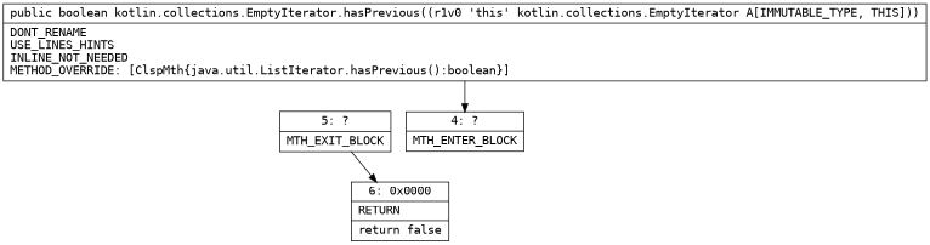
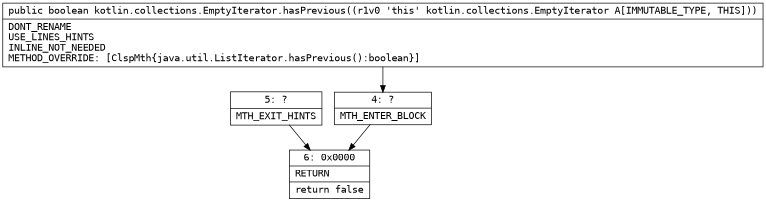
  digraph {
    fontname="DejaVu Sans Mono"
    node [fontname="DejaVu Sans Mono" shape=record]
    edge [fontname="DejaVu Sans Mono"]
    n1 [label="{4\:\ ?|MTH_ENTER_BLOCK\l}"]
    n2 [label="{6\:\ 0x0000|RETURN\l|return false\l}"]
-   n3 [label="{5\:\ ?|MTH_EXIT_BLOCK\l}"]
+   n3 [label="{5\:\ ?|MTH_EXIT_HINTS\l}"]
    n4 [label="{public boolean kotlin.collections.EmptyIterator.hasPrevious((r1v0 'this' kotlin.collections.EmptyIterator A[IMMUTABLE_TYPE, THIS]))  | DONT_RENAME\lUSE_LINES_HINTS\lINLINE_NOT_NEEDED\lMETHOD_OVERRIDE: [ClspMth\{java.util.ListIterator.hasPrevious():boolean\}]\l}"]
+   n1 -> n2
    n3 -> n2
    n4 -> n1
  }
